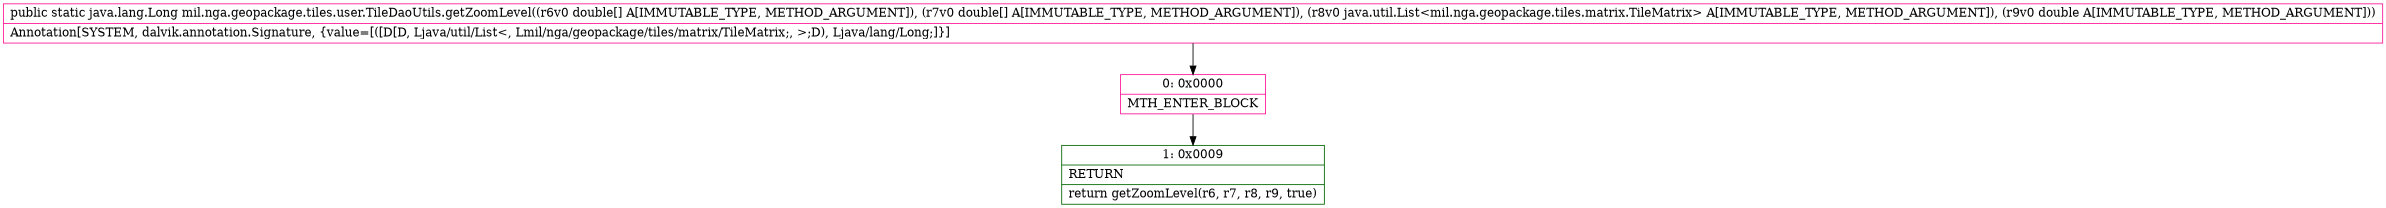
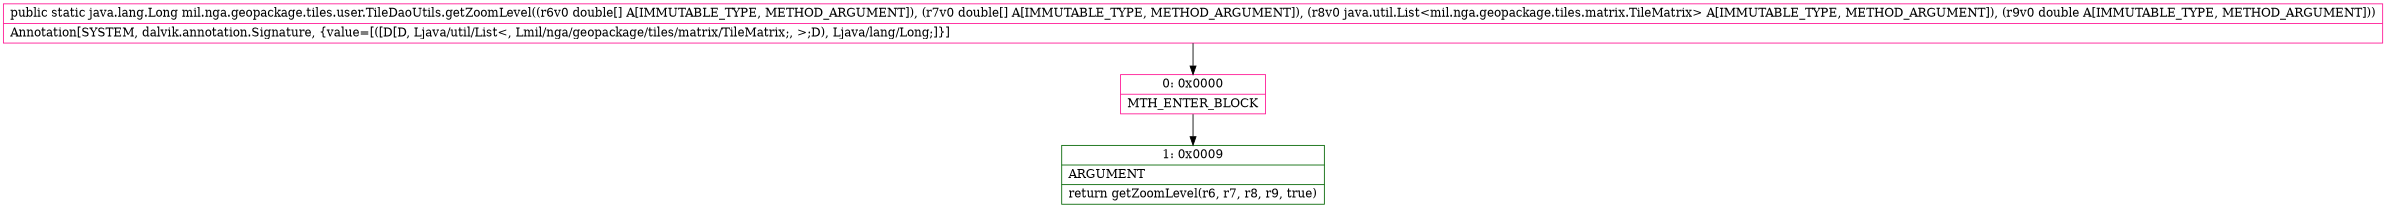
  digraph {
    node [shape=record color=deeppink]
    n1 [label="{0\:\ 0x0000|MTH_ENTER_BLOCK\l}"]
-   n2 [label="{1\:\ 0x0009|RETURN\l|return getZoomLevel(r6, r7, r8, r9, true)\l}" color=darkgreen]
+   n2 [label="{1\:\ 0x0009|ARGUMENT\l|return getZoomLevel(r6, r7, r8, r9, true)\l}" color=darkgreen]
    n3 [label="{public static java.lang.Long mil.nga.geopackage.tiles.user.TileDaoUtils.getZoomLevel((r6v0 double[] A[IMMUTABLE_TYPE, METHOD_ARGUMENT]), (r7v0 double[] A[IMMUTABLE_TYPE, METHOD_ARGUMENT]), (r8v0 java.util.List\<mil.nga.geopackage.tiles.matrix.TileMatrix\> A[IMMUTABLE_TYPE, METHOD_ARGUMENT]), (r9v0 double A[IMMUTABLE_TYPE, METHOD_ARGUMENT]))  | Annotation[SYSTEM, dalvik.annotation.Signature, \{value=[([D[D, Ljava\/util\/List\<, Lmil\/nga\/geopackage\/tiles\/matrix\/TileMatrix;, \>;D), Ljava\/lang\/Long;]\}]\l}"]
    n1 -> n2
    n3 -> n1
  }
